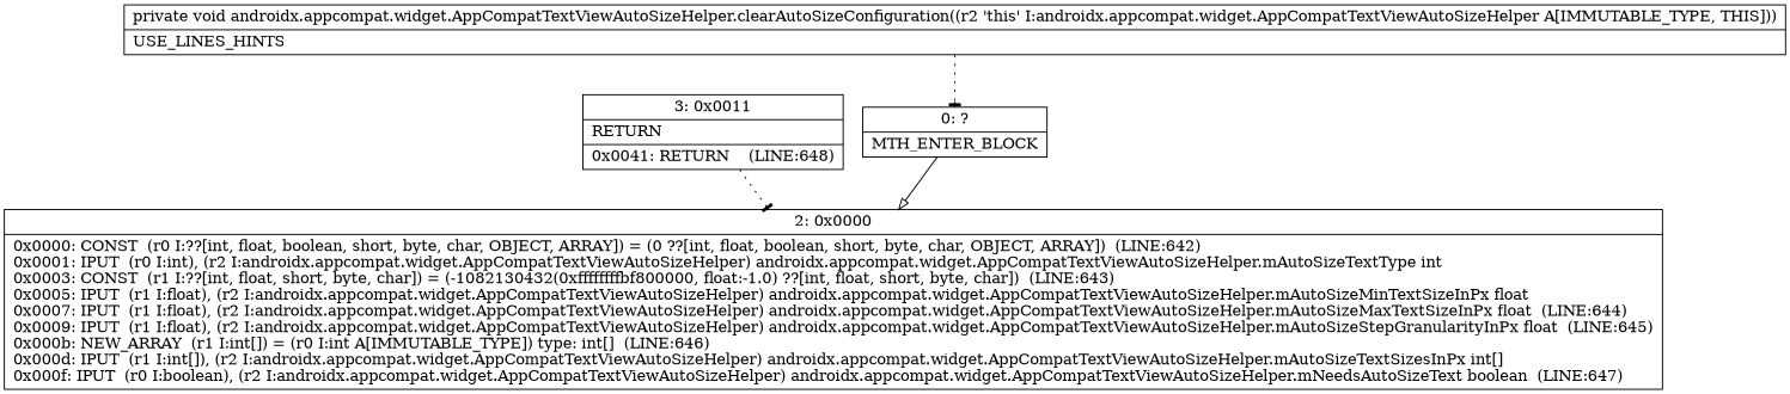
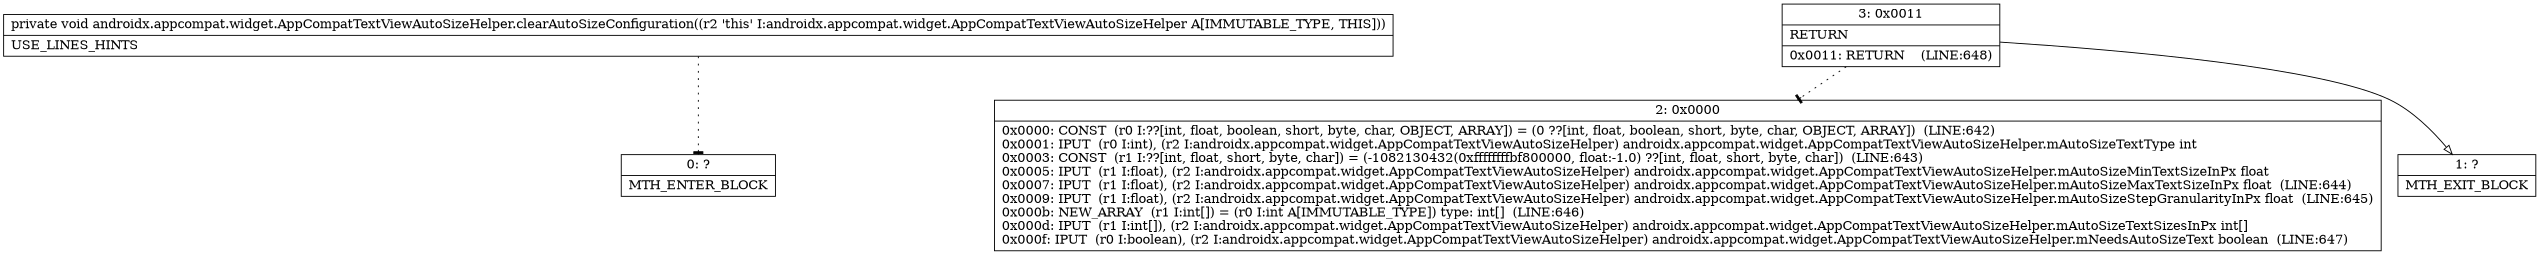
  digraph {
    node [shape=record]
    edge [arrowhead=onormal style=solid]
    n1 [label="{0\:\ ?|MTH_ENTER_BLOCK\l}"]
    n2 [label="{2\:\ 0x0000|0x0000: CONST  (r0 I:??[int, float, boolean, short, byte, char, OBJECT, ARRAY]) = (0 ??[int, float, boolean, short, byte, char, OBJECT, ARRAY])  (LINE:642)\l0x0001: IPUT  (r0 I:int), (r2 I:androidx.appcompat.widget.AppCompatTextViewAutoSizeHelper) androidx.appcompat.widget.AppCompatTextViewAutoSizeHelper.mAutoSizeTextType int \l0x0003: CONST  (r1 I:??[int, float, short, byte, char]) = (\-1082130432(0xffffffffbf800000, float:\-1.0) ??[int, float, short, byte, char])  (LINE:643)\l0x0005: IPUT  (r1 I:float), (r2 I:androidx.appcompat.widget.AppCompatTextViewAutoSizeHelper) androidx.appcompat.widget.AppCompatTextViewAutoSizeHelper.mAutoSizeMinTextSizeInPx float \l0x0007: IPUT  (r1 I:float), (r2 I:androidx.appcompat.widget.AppCompatTextViewAutoSizeHelper) androidx.appcompat.widget.AppCompatTextViewAutoSizeHelper.mAutoSizeMaxTextSizeInPx float  (LINE:644)\l0x0009: IPUT  (r1 I:float), (r2 I:androidx.appcompat.widget.AppCompatTextViewAutoSizeHelper) androidx.appcompat.widget.AppCompatTextViewAutoSizeHelper.mAutoSizeStepGranularityInPx float  (LINE:645)\l0x000b: NEW_ARRAY  (r1 I:int[]) = (r0 I:int A[IMMUTABLE_TYPE]) type: int[]  (LINE:646)\l0x000d: IPUT  (r1 I:int[]), (r2 I:androidx.appcompat.widget.AppCompatTextViewAutoSizeHelper) androidx.appcompat.widget.AppCompatTextViewAutoSizeHelper.mAutoSizeTextSizesInPx int[] \l0x000f: IPUT  (r0 I:boolean), (r2 I:androidx.appcompat.widget.AppCompatTextViewAutoSizeHelper) androidx.appcompat.widget.AppCompatTextViewAutoSizeHelper.mNeedsAutoSizeText boolean  (LINE:647)\l}"]
-   n3 [label="{3\:\ 0x0011|RETURN\l|0x0041: RETURN    (LINE:648)\l}"]
+   n3 [label="{3\:\ 0x0011|RETURN\l|0x0011: RETURN    (LINE:648)\l}"]
+   n4 [label="{1\:\ ?|MTH_EXIT_BLOCK\l}"]
    n5 [label="{private void androidx.appcompat.widget.AppCompatTextViewAutoSizeHelper.clearAutoSizeConfiguration((r2 'this' I:androidx.appcompat.widget.AppCompatTextViewAutoSizeHelper A[IMMUTABLE_TYPE, THIS]))  | USE_LINES_HINTS\l}"]
-   n1 -> n2
    n3 -> n2 [arrowhead=tee style=dotted]
+   n3 -> n4
    n5 -> n1 [arrowhead=tee style=dotted]
  }
